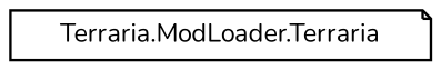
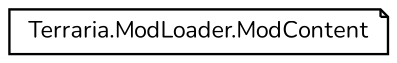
  digraph {
    rankdir=LR
    fontname=Nunito
-   n1 [color=black fillcolor=white fontname=Nunito fontsize=10 height=0.2 label="Terraria.ModLoader.Terraria" shape=note style=filled width=0.4]
+   n1 [color=black fillcolor=white fontname=Nunito fontsize=10 height=0.2 label="Terraria.ModLoader.ModContent" shape=note style=filled width=0.4]
  }
